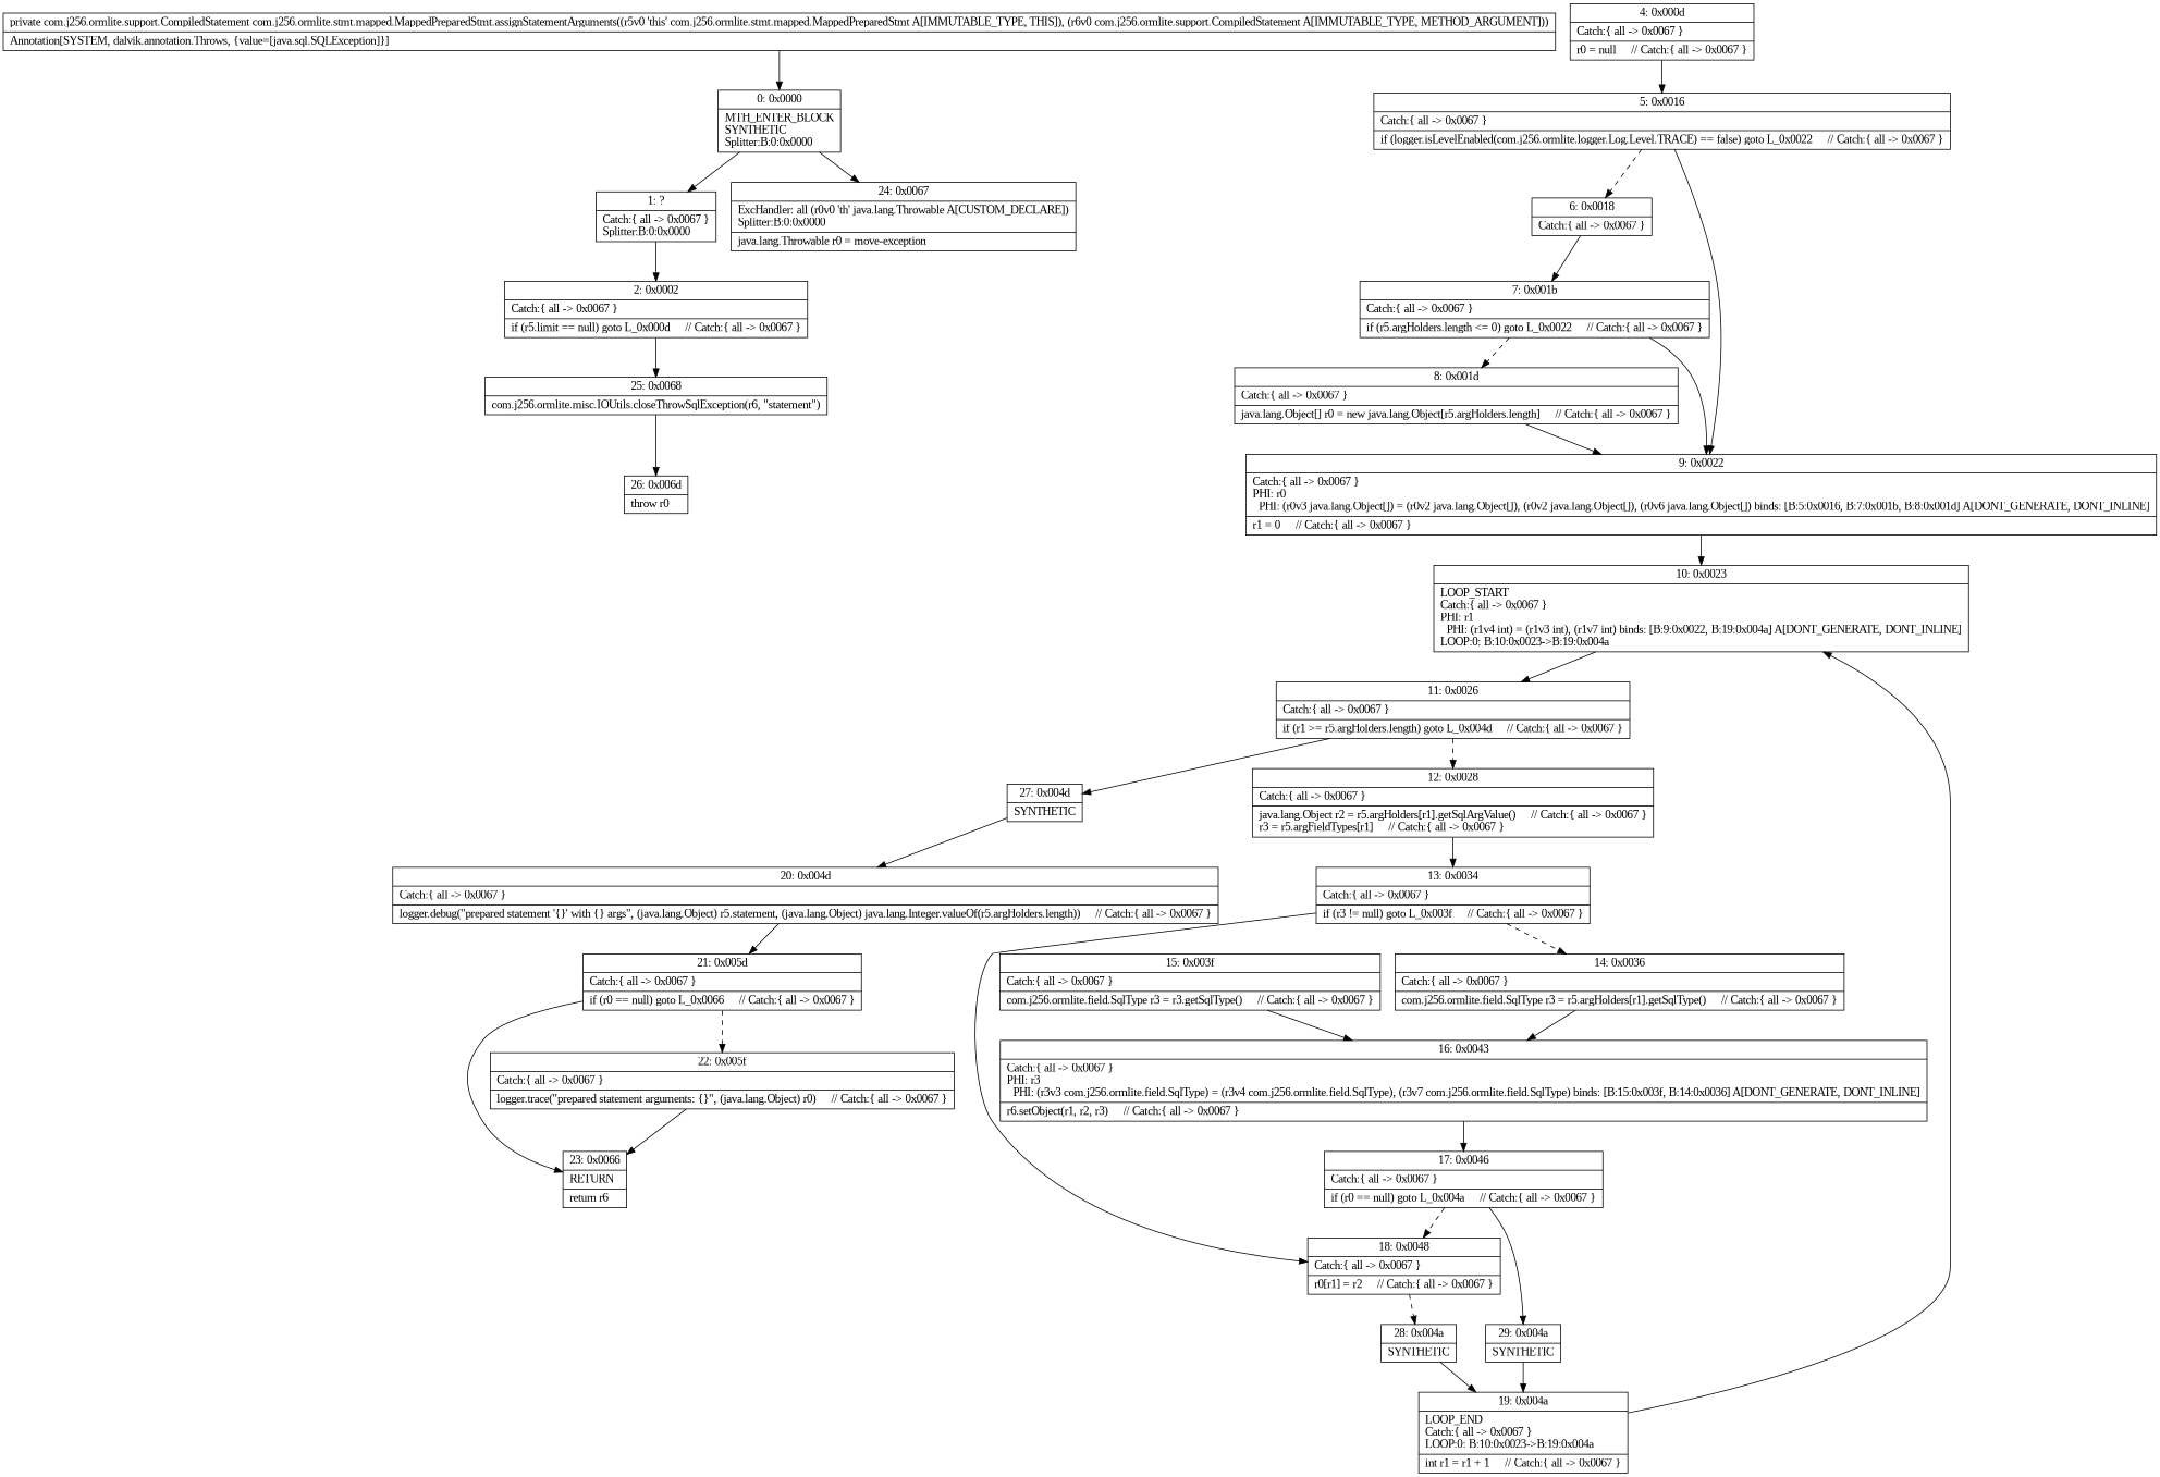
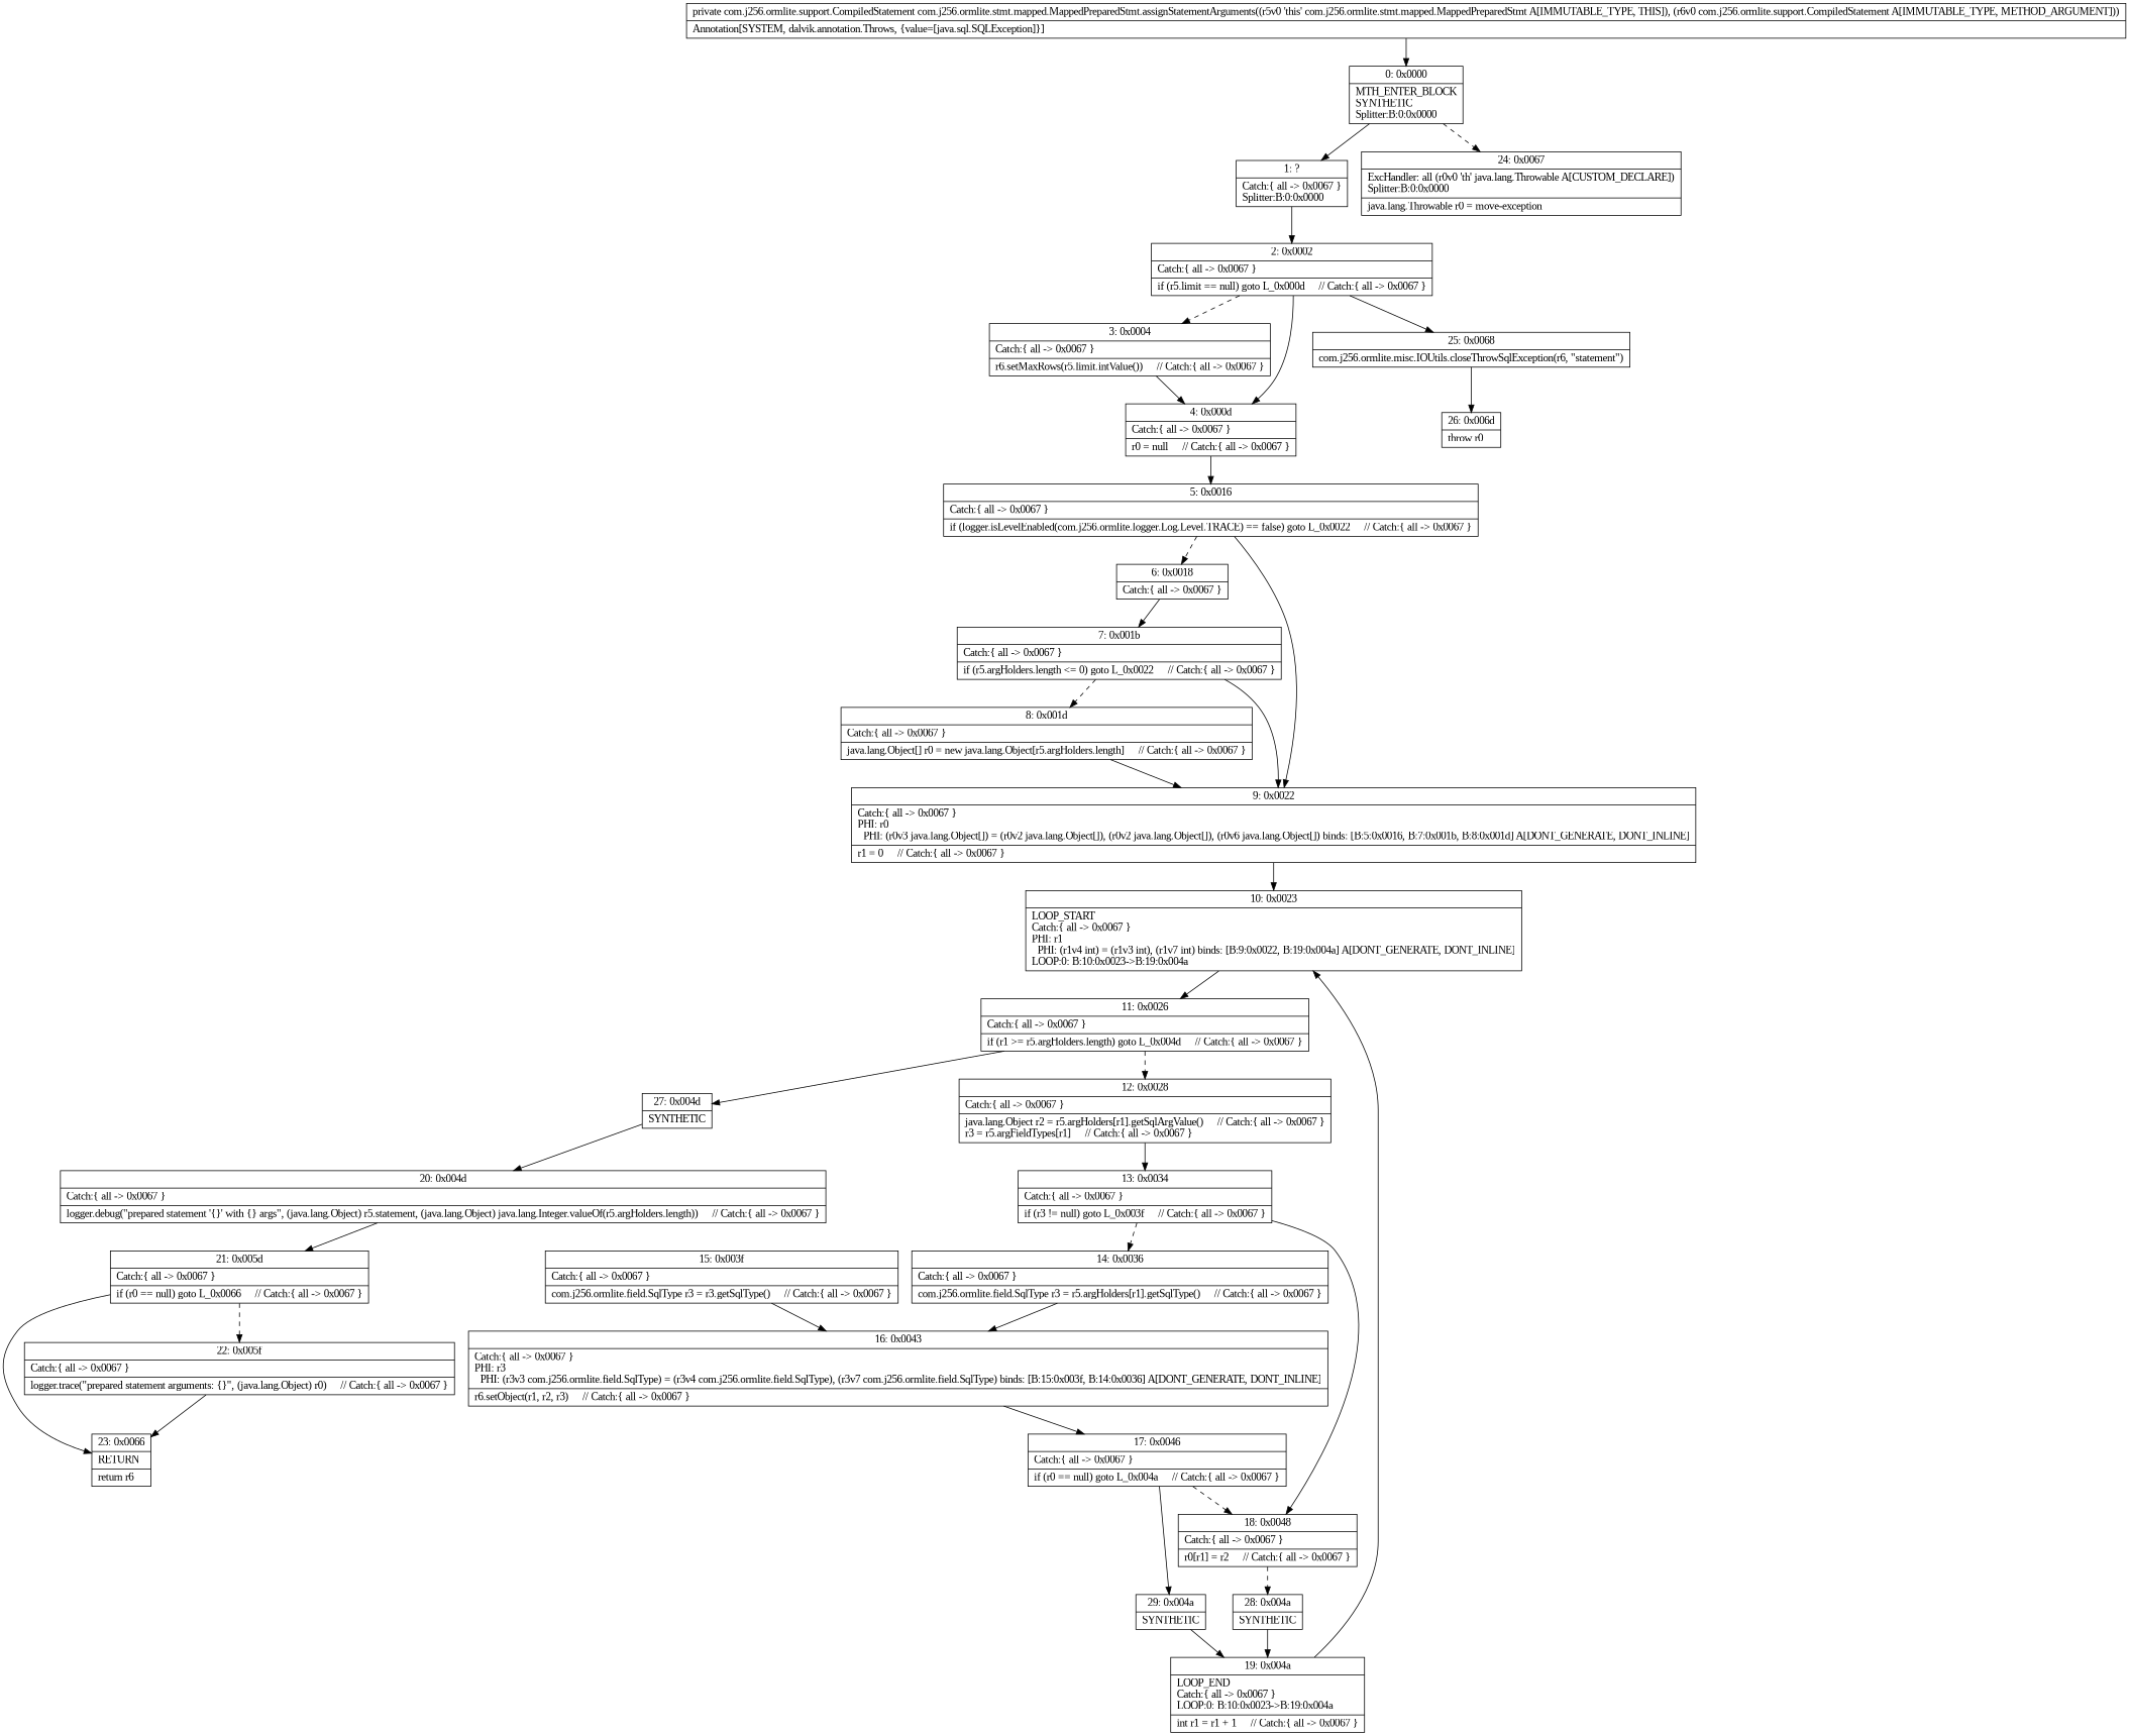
  digraph {
    fontname="Liberation Serif"
    node [fontname="Liberation Serif" shape=record]
    edge [fontname="Liberation Serif"]
    n1 [label="{0\:\ 0x0000|MTH_ENTER_BLOCK\lSYNTHETIC\lSplitter:B:0:0x0000\l}"]
    n2 [label="{1\:\ ?|Catch:\{ all \-\> 0x0067 \}\lSplitter:B:0:0x0000\l}"]
    n3 [label="{24\:\ 0x0067|ExcHandler: all (r0v0 'th' java.lang.Throwable A[CUSTOM_DECLARE])\lSplitter:B:0:0x0000\l|java.lang.Throwable r0 = move\-exception\l}"]
    n4 [label="{2\:\ 0x0002|Catch:\{ all \-\> 0x0067 \}\l|if (r5.limit == null) goto L_0x000d     \/\/ Catch:\{ all \-\> 0x0067 \}\l}"]
+   n5 [label="{3\:\ 0x0004|Catch:\{ all \-\> 0x0067 \}\l|r6.setMaxRows(r5.limit.intValue())     \/\/ Catch:\{ all \-\> 0x0067 \}\l}"]
    n6 [label="{4\:\ 0x000d|Catch:\{ all \-\> 0x0067 \}\l|r0 = null     \/\/ Catch:\{ all \-\> 0x0067 \}\l}"]
    n7 [label="{25\:\ 0x0068|com.j256.ormlite.misc.IOUtils.closeThrowSqlException(r6, \"statement\")\l}"]
    n8 [label="{5\:\ 0x0016|Catch:\{ all \-\> 0x0067 \}\l|if (logger.isLevelEnabled(com.j256.ormlite.logger.Log.Level.TRACE) == false) goto L_0x0022     \/\/ Catch:\{ all \-\> 0x0067 \}\l}"]
    n9 [label="{6\:\ 0x0018|Catch:\{ all \-\> 0x0067 \}\l}"]
    n10 [label="{9\:\ 0x0022|Catch:\{ all \-\> 0x0067 \}\lPHI: r0 \l  PHI: (r0v3 java.lang.Object[]) = (r0v2 java.lang.Object[]), (r0v2 java.lang.Object[]), (r0v6 java.lang.Object[]) binds: [B:5:0x0016, B:7:0x001b, B:8:0x001d] A[DONT_GENERATE, DONT_INLINE]\l|r1 = 0     \/\/ Catch:\{ all \-\> 0x0067 \}\l}"]
    n11 [label="{7\:\ 0x001b|Catch:\{ all \-\> 0x0067 \}\l|if (r5.argHolders.length \<= 0) goto L_0x0022     \/\/ Catch:\{ all \-\> 0x0067 \}\l}"]
    n12 [label="{10\:\ 0x0023|LOOP_START\lCatch:\{ all \-\> 0x0067 \}\lPHI: r1 \l  PHI: (r1v4 int) = (r1v3 int), (r1v7 int) binds: [B:9:0x0022, B:19:0x004a] A[DONT_GENERATE, DONT_INLINE]\lLOOP:0: B:10:0x0023\-\>B:19:0x004a\l}"]
    n13 [label="{8\:\ 0x001d|Catch:\{ all \-\> 0x0067 \}\l|java.lang.Object[] r0 = new java.lang.Object[r5.argHolders.length]     \/\/ Catch:\{ all \-\> 0x0067 \}\l}"]
    n14 [label="{11\:\ 0x0026|Catch:\{ all \-\> 0x0067 \}\l|if (r1 \>= r5.argHolders.length) goto L_0x004d     \/\/ Catch:\{ all \-\> 0x0067 \}\l}"]
    n15 [label="{12\:\ 0x0028|Catch:\{ all \-\> 0x0067 \}\l|java.lang.Object r2 = r5.argHolders[r1].getSqlArgValue()     \/\/ Catch:\{ all \-\> 0x0067 \}\lr3 = r5.argFieldTypes[r1]     \/\/ Catch:\{ all \-\> 0x0067 \}\l}"]
    n16 [label="{27\:\ 0x004d|SYNTHETIC\l}"]
    n17 [label="{13\:\ 0x0034|Catch:\{ all \-\> 0x0067 \}\l|if (r3 != null) goto L_0x003f     \/\/ Catch:\{ all \-\> 0x0067 \}\l}"]
    n18 [label="{20\:\ 0x004d|Catch:\{ all \-\> 0x0067 \}\l|logger.debug(\"prepared statement '\{\}' with \{\} args\", (java.lang.Object) r5.statement, (java.lang.Object) java.lang.Integer.valueOf(r5.argHolders.length))     \/\/ Catch:\{ all \-\> 0x0067 \}\l}"]
    n19 [label="{14\:\ 0x0036|Catch:\{ all \-\> 0x0067 \}\l|com.j256.ormlite.field.SqlType r3 = r5.argHolders[r1].getSqlType()     \/\/ Catch:\{ all \-\> 0x0067 \}\l}"]
    n20 [label="{18\:\ 0x0048|Catch:\{ all \-\> 0x0067 \}\l|r0[r1] = r2     \/\/ Catch:\{ all \-\> 0x0067 \}\l}"]
    n21 [label="{16\:\ 0x0043|Catch:\{ all \-\> 0x0067 \}\lPHI: r3 \l  PHI: (r3v3 com.j256.ormlite.field.SqlType) = (r3v4 com.j256.ormlite.field.SqlType), (r3v7 com.j256.ormlite.field.SqlType) binds: [B:15:0x003f, B:14:0x0036] A[DONT_GENERATE, DONT_INLINE]\l|r6.setObject(r1, r2, r3)     \/\/ Catch:\{ all \-\> 0x0067 \}\l}"]
    n22 [label="{15\:\ 0x003f|Catch:\{ all \-\> 0x0067 \}\l|com.j256.ormlite.field.SqlType r3 = r3.getSqlType()     \/\/ Catch:\{ all \-\> 0x0067 \}\l}"]
    n23 [label="{17\:\ 0x0046|Catch:\{ all \-\> 0x0067 \}\l|if (r0 == null) goto L_0x004a     \/\/ Catch:\{ all \-\> 0x0067 \}\l}"]
    n24 [label="{29\:\ 0x004a|SYNTHETIC\l}"]
    n25 [label="{28\:\ 0x004a|SYNTHETIC\l}"]
    n26 [label="{19\:\ 0x004a|LOOP_END\lCatch:\{ all \-\> 0x0067 \}\lLOOP:0: B:10:0x0023\-\>B:19:0x004a\l|int r1 = r1 + 1     \/\/ Catch:\{ all \-\> 0x0067 \}\l}"]
    n27 [label="{21\:\ 0x005d|Catch:\{ all \-\> 0x0067 \}\l|if (r0 == null) goto L_0x0066     \/\/ Catch:\{ all \-\> 0x0067 \}\l}"]
    n28 [label="{22\:\ 0x005f|Catch:\{ all \-\> 0x0067 \}\l|logger.trace(\"prepared statement arguments: \{\}\", (java.lang.Object) r0)     \/\/ Catch:\{ all \-\> 0x0067 \}\l}"]
    n29 [label="{23\:\ 0x0066|RETURN\l|return r6\l}"]
    n30 [label="{26\:\ 0x006d|throw r0\l}"]
    n31 [label="{private com.j256.ormlite.support.CompiledStatement com.j256.ormlite.stmt.mapped.MappedPreparedStmt.assignStatementArguments((r5v0 'this' com.j256.ormlite.stmt.mapped.MappedPreparedStmt A[IMMUTABLE_TYPE, THIS]), (r6v0 com.j256.ormlite.support.CompiledStatement A[IMMUTABLE_TYPE, METHOD_ARGUMENT]))  | Annotation[SYSTEM, dalvik.annotation.Throws, \{value=[java.sql.SQLException]\}]\l}"]
    n1 -> n2
-   n1 -> n3
+   n1 -> n3 [style=dashed]
    n2 -> n4
+   n4 -> n5 [style=dashed]
+   n4 -> n6
    n4 -> n7
+   n5 -> n6
    n6 -> n8
    n7 -> n30
    n8 -> n9 [style=dashed]
    n8 -> n10
    n9 -> n11
    n10 -> n12
    n11 -> n10
    n11 -> n13 [style=dashed]
    n12 -> n14
    n13 -> n10
    n14 -> n15 [style=dashed]
    n14 -> n16
    n15 -> n17
    n16 -> n18
    n17 -> n19 [style=dashed]
    n17 -> n20
    n18 -> n27
    n19 -> n21
    n20 -> n25 [style=dashed]
    n21 -> n23
    n22 -> n21
    n23 -> n20 [style=dashed]
    n23 -> n24
    n24 -> n26
    n25 -> n26
    n26 -> n12
    n27 -> n28 [style=dashed]
    n27 -> n29
    n28 -> n29
    n31 -> n1
  }
